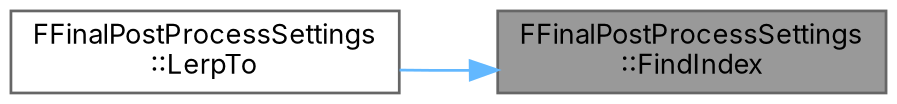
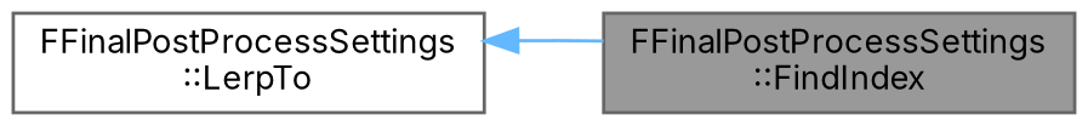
  digraph {
    rankdir=RL
    fontname=Inter
    node [fontname=Inter fontsize=10 shape=box style=filled]
    n1 [color=gray40 fillcolor=grey60 fontcolor=black height=0.2 label="FFinalPostProcessSettings\l::FindIndex" width=0.4]
    n2 [color=grey40 fillcolor=white height=0.2 label="FFinalPostProcessSettings\l::LerpTo" width=0.4]
-   n1 -> n2 [color=steelblue1 dir=back fontname=Inter fontsize=10 labelfontname=Helvetica labelfontsize=10 style=solid]
+   n2 -> n1 [color=steelblue1 dir=back fontname=Inter fontsize=10 labelfontname=Helvetica labelfontsize=10 style=solid]
  }
